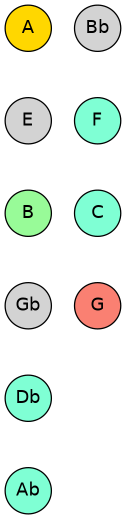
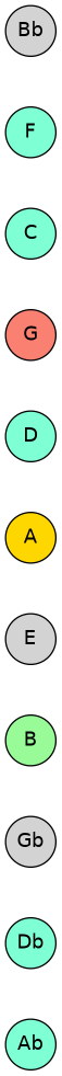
  graph {
    mindist=.1
    node [fillcolor=aquamarine fontname=Helvetica margin=0 shape=circle style=filled]
    edge [style=invis]
    E [fillcolor=lightgrey]
    B [fillcolor=palegreen]
    Gb [fillcolor=lightgrey]
    Db
    Ab
    Bb [fillcolor=lightgrey]
    F
    C
    G [fillcolor=salmon]
+   D
    A [fillcolor=gold]
    subgraph sub_1 {
      E
      B
      Gb
      Db
      Ab
      Bb
      F
      C
      G
+     D
      A
    }
    E -- B
    B -- Gb
    Gb -- Db
    Db -- Ab
    Bb -- F
    F -- C
    C -- G
+   G -- D
+   D -- A
    A -- E
  }
